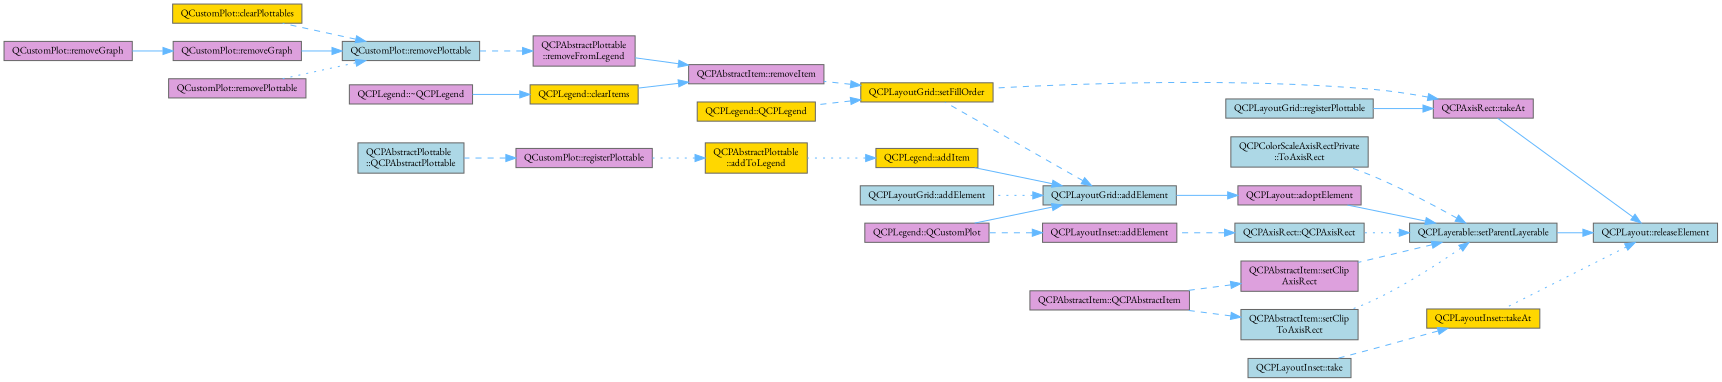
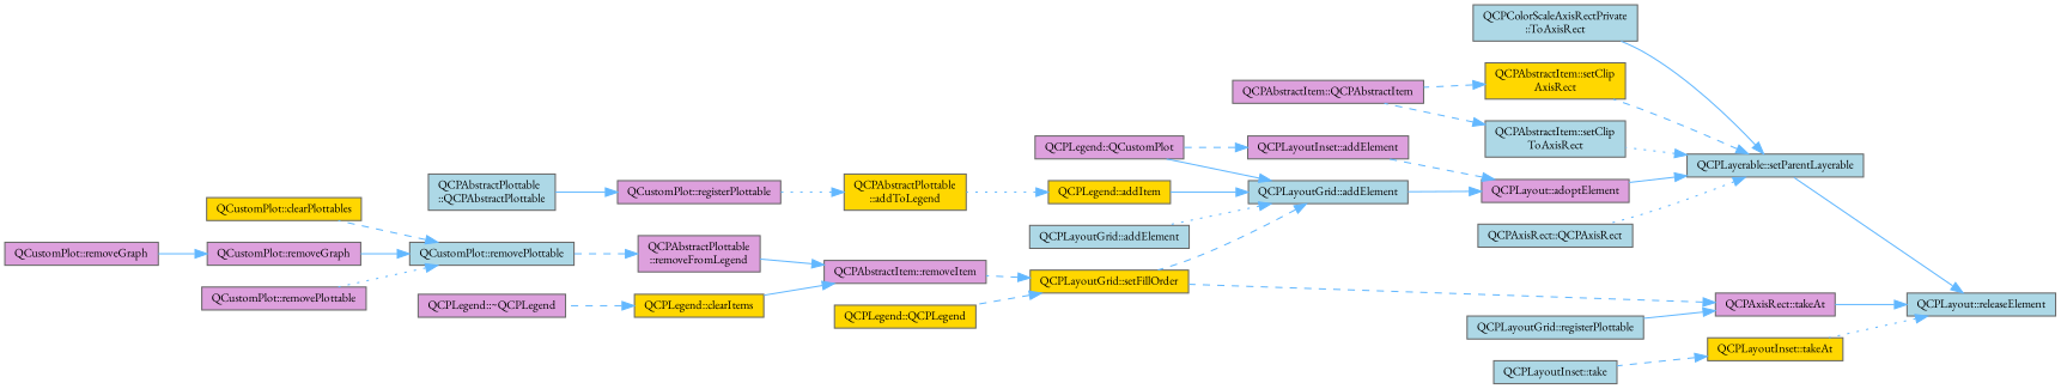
  digraph {
    fontname="EB Garamond"
    rankdir=RL
    node [color=grey40 fillcolor=plum fontname="EB Garamond" fontsize=10 shape=box style=filled]
    edge [color=steelblue1 dir=back fontname="EB Garamond" fontsize=10 labelfontname=Helvetica labelfontsize=10 style=dashed]
    n1 [color=gray40 fillcolor=lightblue fontcolor=black height=0.2 label="QCPLayerable::setParentLayerable" width=0.4]
    n2 [height=0.2 label="QCPLayout::adoptElement" width=0.4]
    n3 [fillcolor=lightblue height=0.2 label="QCPAxisRect::QCPAxisRect" width=0.4]
    n4 [fillcolor=lightblue height=0.2 label="QCPColorScaleAxisRectPrivate\l::ToAxisRect" width=0.4]
-   n5 [height=0.2 label="QCPAbstractItem::setClip\lAxisRect" width=0.4]
+   n5 [fillcolor=gold height=0.2 label="QCPAbstractItem::setClip\lAxisRect" width=0.4]
    n6 [fillcolor=lightblue height=0.2 label="QCPAbstractItem::setClip\lToAxisRect" width=0.4]
    n7 [fillcolor=lightblue height=0.2 label="QCPLayoutGrid::addElement" width=0.4]
    n8 [height=0.2 label="QCPLayoutInset::addElement" width=0.4]
    n9 [fillcolor=lightblue height=0.2 label="QCPLayout::releaseElement" width=0.4]
    n10 [height=0.2 label="QCPAxisRect::takeAt" width=0.4]
    n11 [fillcolor=gold height=0.2 label="QCPLayoutInset::takeAt" width=0.4]
    n12 [height=0.2 label="QCPAbstractItem::QCPAbstractItem" width=0.4]
    n13 [fillcolor=lightblue height=0.2 label="QCPLayoutGrid::addElement" width=0.4]
    n14 [fillcolor=gold height=0.2 label="QCPLegend::addItem" width=0.4]
    n15 [height=0.2 label="QCPLegend::QCustomPlot" width=0.4]
    n16 [fillcolor=gold height=0.2 label="QCPLayoutGrid::setFillOrder" width=0.4]
    n17 [fillcolor=gold height=0.2 label="QCPAbstractPlottable\l::addToLegend" width=0.4]
    n18 [fillcolor=gold height=0.2 label="QCPLegend::QCPLegend" width=0.4]
    n19 [height=0.2 label="QCPAbstractItem::removeItem" width=0.4]
    n20 [height=0.2 label="QCustomPlot::registerPlottable" width=0.4]
    n21 [fillcolor=lightblue height=0.2 label="QCPAbstractPlottable\l::QCPAbstractPlottable" width=0.4]
    n22 [fillcolor=gold height=0.2 label="QCPLegend::clearItems" width=0.4]
    n23 [height=0.2 label="QCPAbstractPlottable\l::removeFromLegend" width=0.4]
    n24 [height=0.2 label="QCPLegend::~QCPLegend" width=0.4]
    n25 [fillcolor=lightblue height=0.2 label="QCustomPlot::removePlottable" width=0.4]
    n26 [fillcolor=gold height=0.2 label="QCustomPlot::clearPlottables" width=0.4]
    n27 [height=0.2 label="QCustomPlot::removeGraph" width=0.4]
    n28 [height=0.2 label="QCustomPlot::removePlottable" width=0.4]
    n29 [height=0.2 label="QCustomPlot::removeGraph" width=0.4]
    n30 [fillcolor=lightblue height=0.2 label="QCPLayoutGrid::registerPlottable" width=0.4]
    n31 [fillcolor=lightblue height=0.2 label="QCPLayoutInset::take" width=0.4]
    n1 -> n2 [style=solid]
    n1 -> n3 [style=dotted]
-   n1 -> n4
+   n1 -> n4 [style=solid]
    n1 -> n5
    n1 -> n6 [style=dotted]
    n2 -> n7 [style=solid]
-   n3 -> n8
+   n2 -> n8
    n5 -> n12
    n6 -> n12
    n7 -> n13 [style=dotted]
    n7 -> n14 [style=solid]
    n7 -> n15 [style=solid]
    n7 -> n16
    n8 -> n15
    n9 -> n1 [style=solid]
    n9 -> n10 [style=solid]
    n9 -> n11 [style=dotted]
    n10 -> n16
    n10 -> n30 [style=solid]
    n11 -> n31
    n14 -> n17 [style=dotted]
    n16 -> n18
    n16 -> n19
    n17 -> n20 [style=dotted]
    n19 -> n22 [style=solid]
    n19 -> n23 [style=solid]
-   n20 -> n21
-   n22 -> n24 [style=solid]
+   n20 -> n21 [style=solid]
+   n22 -> n24
    n23 -> n25
    n25 -> n26
    n25 -> n27 [style=solid]
    n25 -> n28 [style=dotted]
    n27 -> n29 [style=solid]
  }
